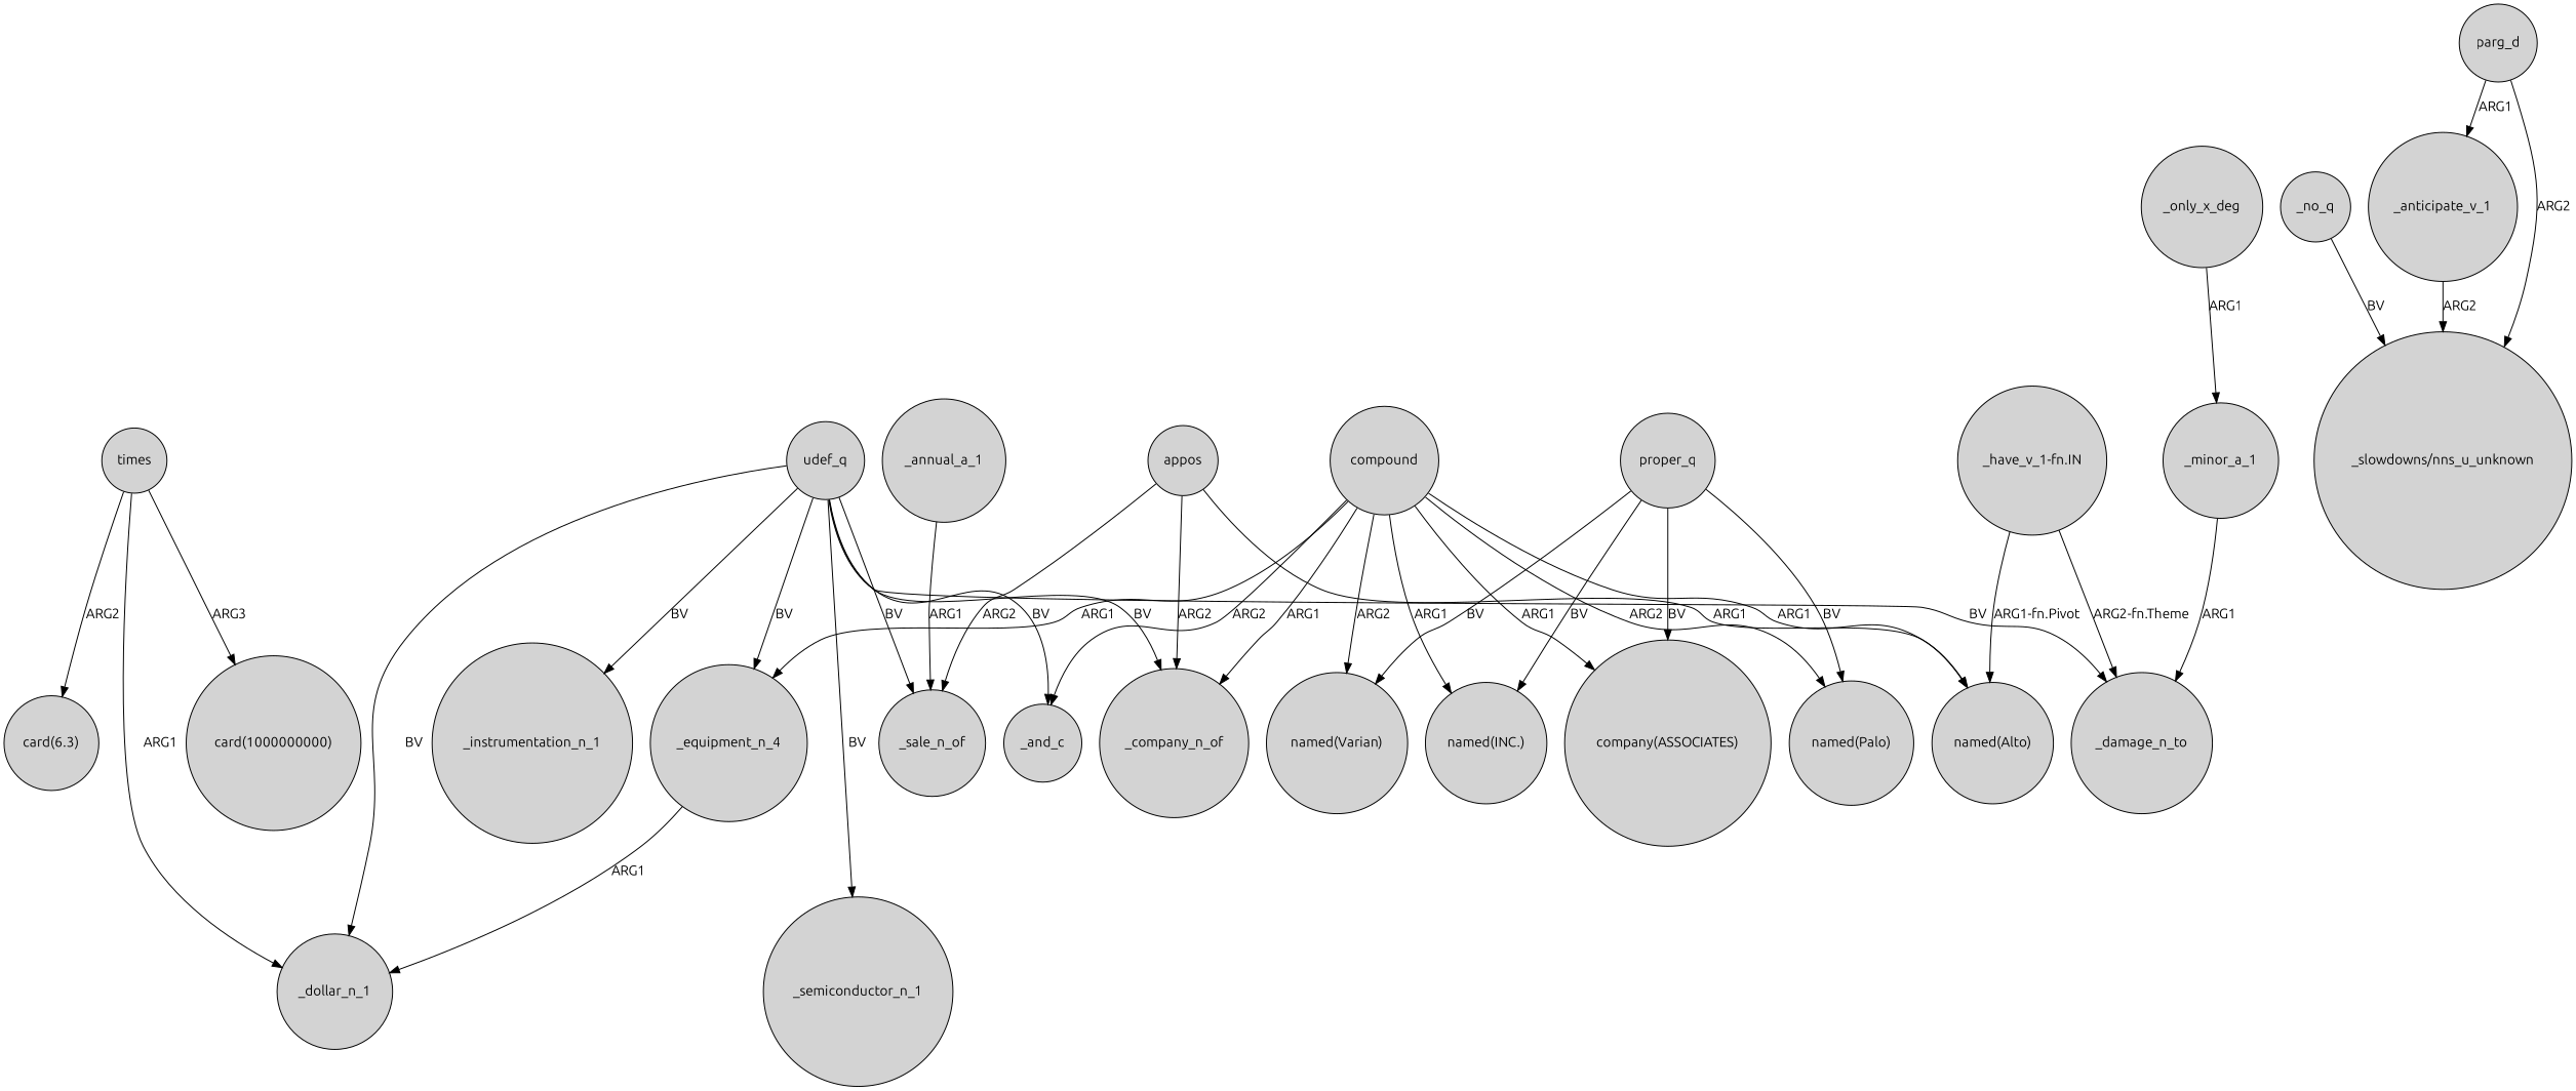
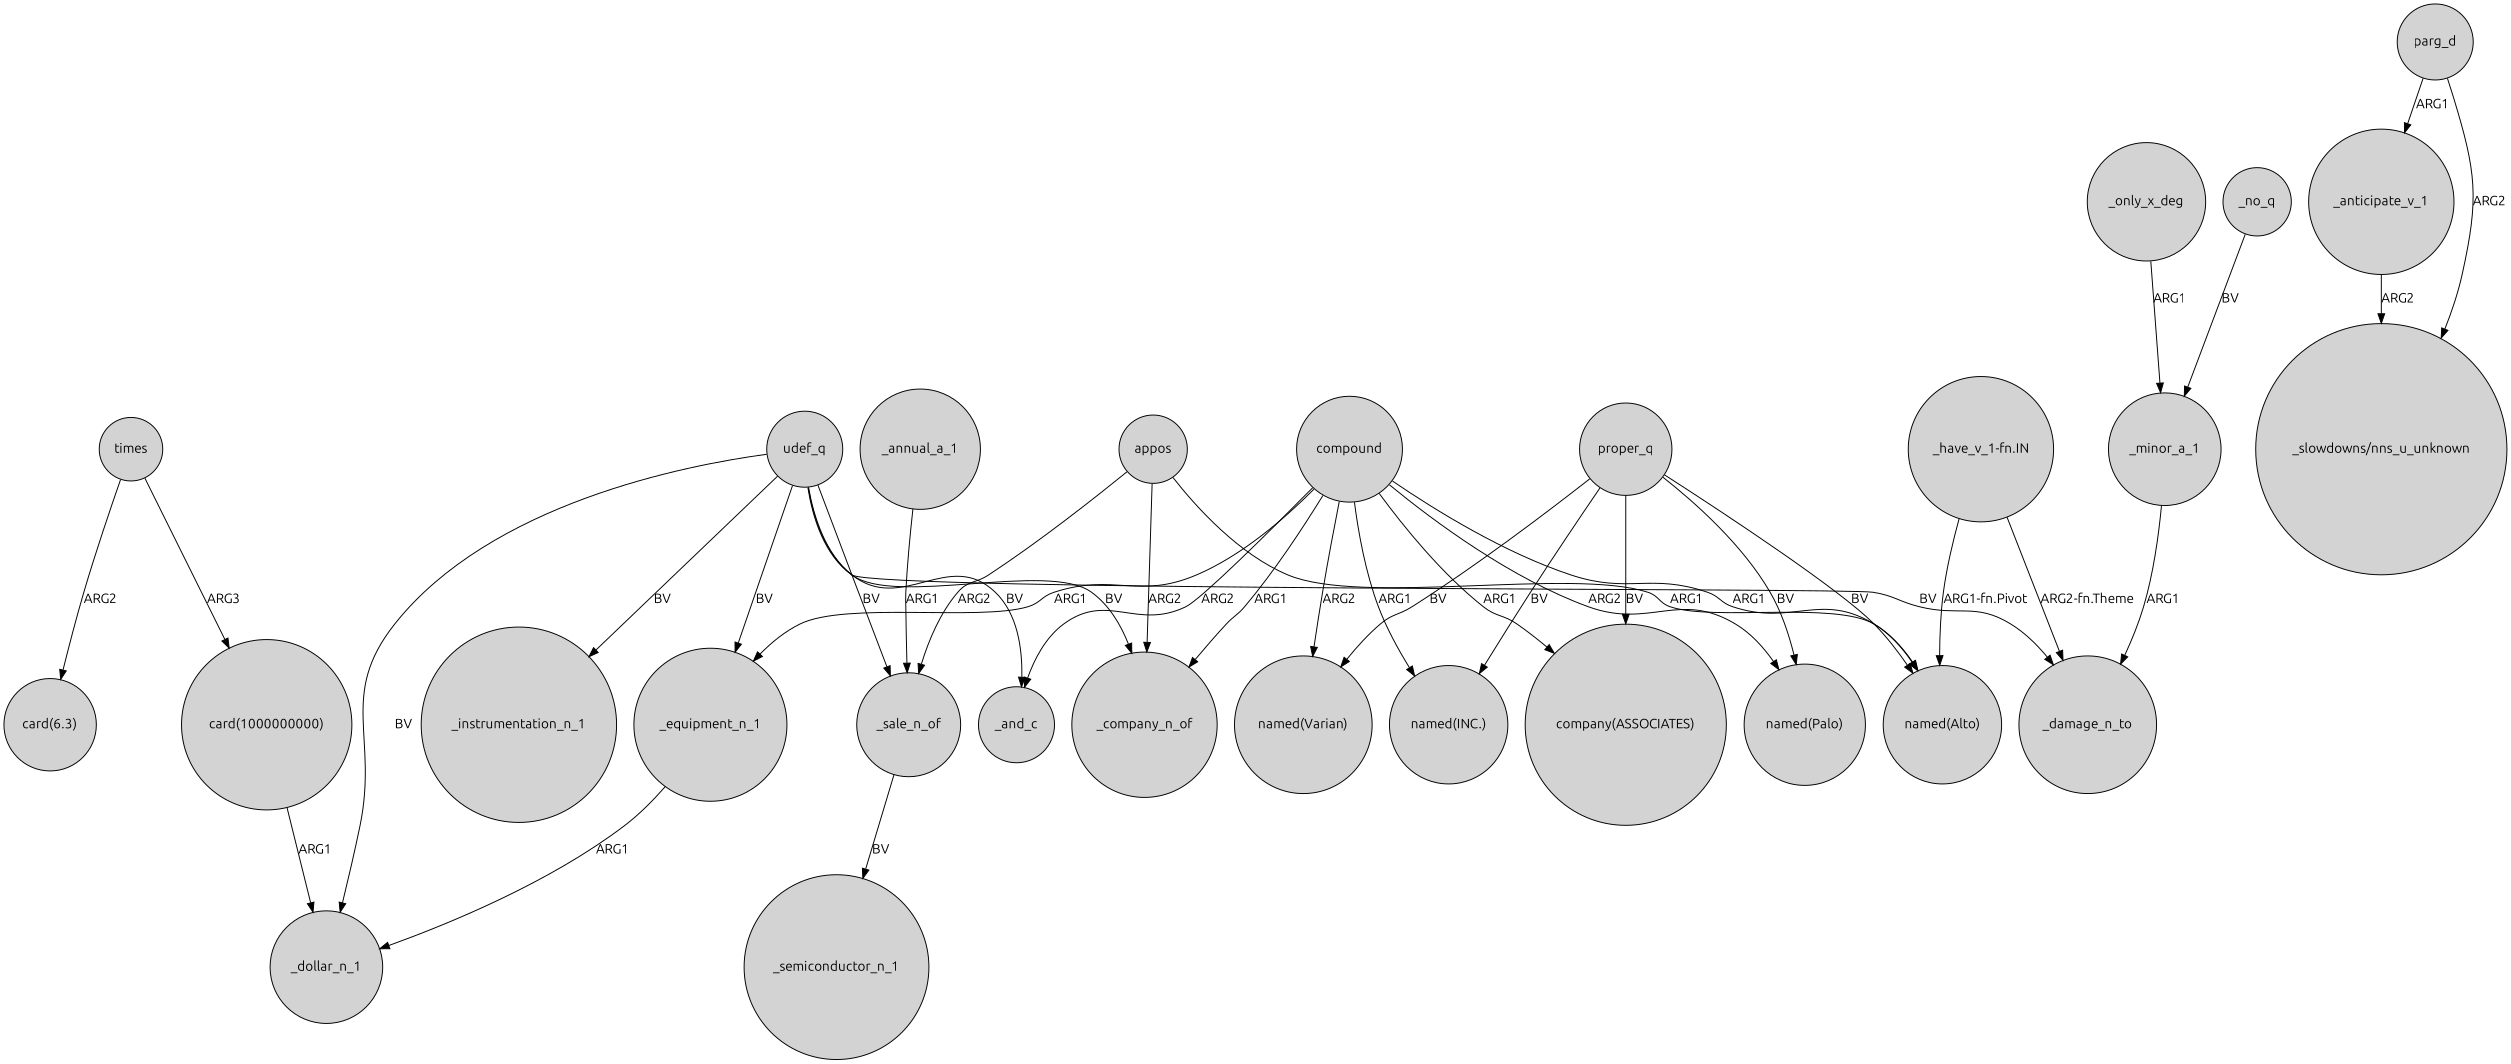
  digraph {
    fontname=Ubuntu
    node [fontname=Ubuntu shape=circle style=filled]
    edge [fontname=Ubuntu]
    udef_q
-   _equipment_n_1 [label=_equipment_n_4]
+   _equipment_n_1
    _instrumentation_n_1
    _company_n_of
    _sale_n_of
    _and_c
    _damage_n_to
    _semiconductor_n_1
    _dollar_n_1
    parg_d
    "_slowdowns/nns_u_unknown"
    _anticipate_v_1
    proper_q
    "named(Alto)"
    "named(Varian)"
    "named(INC.)"
    n17 [label="company(ASSOCIATES)"]
    "named(Palo)"
    "_have_v_1-fn.IN"
    _no_q
    _only_x_deg
    _minor_a_1
    n23 [label="card(6.3)"]
    times
    "card(1000000000)"
    compound
    _annual_a_1
    appos
    udef_q -> _equipment_n_1 [label=BV]
    udef_q -> _instrumentation_n_1 [label=BV]
    udef_q -> _company_n_of [label=BV]
    udef_q -> _sale_n_of [label=BV]
    udef_q -> _and_c [label=BV]
    udef_q -> _damage_n_to [label=BV]
-   udef_q -> _semiconductor_n_1 [label=BV]
+   _sale_n_of -> _semiconductor_n_1 [label=BV]
    udef_q -> _dollar_n_1 [label=BV]
    _equipment_n_1 -> _dollar_n_1 [label=ARG1]
    parg_d -> "_slowdowns/nns_u_unknown" [label=ARG2]
    parg_d -> _anticipate_v_1 [label=ARG1]
    _anticipate_v_1 -> "_slowdowns/nns_u_unknown" [label=ARG2]
+   proper_q -> "named(Alto)" [label=BV]
    proper_q -> "named(Varian)" [label=BV]
    proper_q -> "named(INC.)" [label=BV]
    proper_q -> n17 [label=BV]
    proper_q -> "named(Palo)" [label=BV]
    "_have_v_1-fn.IN" -> _damage_n_to [label="ARG2-fn.Theme"]
    "_have_v_1-fn.IN" -> "named(Alto)" [label="ARG1-fn.Pivot"]
-   _no_q -> "_slowdowns/nns_u_unknown" [label=BV]
+   _no_q -> _minor_a_1 [label=BV]
    _only_x_deg -> _minor_a_1 [label=ARG1]
    _minor_a_1 -> _damage_n_to [label=ARG1]
    times -> n23 [label=ARG2]
    times -> "card(1000000000)" [label=ARG3]
-   times -> _dollar_n_1 [label=ARG1]
+   "card(1000000000)" -> _dollar_n_1 [label=ARG1]
    compound -> _equipment_n_1 [label=ARG1]
    compound -> _company_n_of [label=ARG1]
    compound -> _and_c [label=ARG2]
    compound -> "named(Alto)" [label=ARG1]
    compound -> "named(Varian)" [label=ARG2]
    compound -> "named(INC.)" [label=ARG1]
    compound -> n17 [label=ARG1]
    compound -> "named(Palo)" [label=ARG2]
    _annual_a_1 -> _sale_n_of [label=ARG1]
    appos -> _company_n_of [label=ARG2]
    appos -> _sale_n_of [label=ARG2]
    appos -> "named(Alto)" [label=ARG1]
  }
